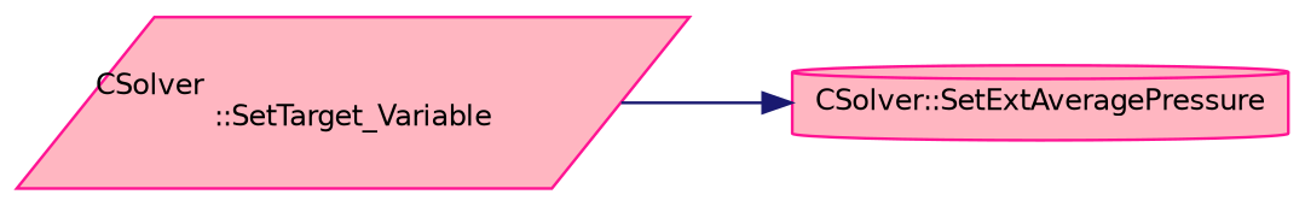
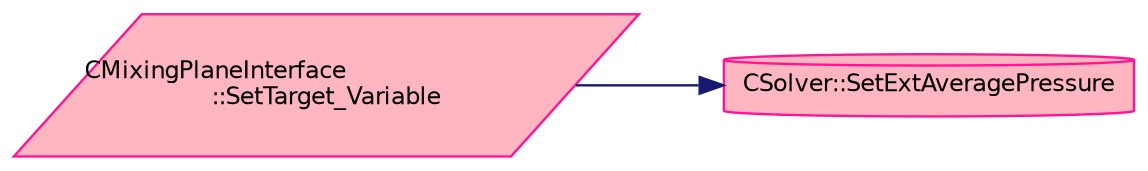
  digraph {
    rankdir=RL
    node [color=deeppink fillcolor=lightpink fontname=Helvetica fontsize=10 style=filled]
    n1 [fontcolor=black height=0.2 label="CSolver::SetExtAveragePressure" shape=cylinder width=0.4]
-   n2 [height=0.2 label="CSolver\l::SetTarget_Variable" shape=parallelogram width=0.4]
+   n2 [height=0.2 label="CMixingPlaneInterface\l::SetTarget_Variable" shape=parallelogram width=0.4]
    n1 -> n2 [color=midnightblue dir=back fontname=Helvetica fontsize=10 labelfontname=Helvetica labelfontsize=10 style=solid]
  }
